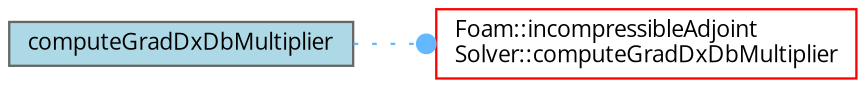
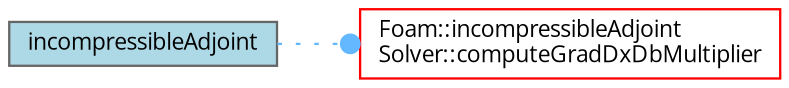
  digraph {
    rankdir=LR
    fontname="Open Sans"
    node [fontname="Open Sans" fontsize=10 shape=box style=filled]
-   n1 [color=gray40 fillcolor=lightblue fontcolor=black height=0.2 label=computeGradDxDbMultiplier width=0.4]
+   n1 [color=gray40 fillcolor=lightblue fontcolor=black height=0.2 label=incompressibleAdjoint width=0.4]
    n2 [color=red fillcolor=white height=0.2 label="Foam::incompressibleAdjoint\lSolver::computeGradDxDbMultiplier" width=0.4]
    n1 -> n2 [color=steelblue1 fontname="Open Sans" fontsize=10 labelfontname=Helvetica labelfontsize=10 style=dotted arrowhead=dot]
  }
